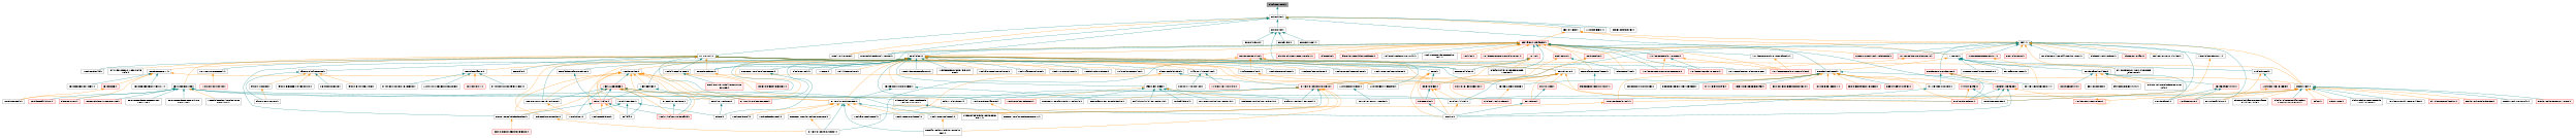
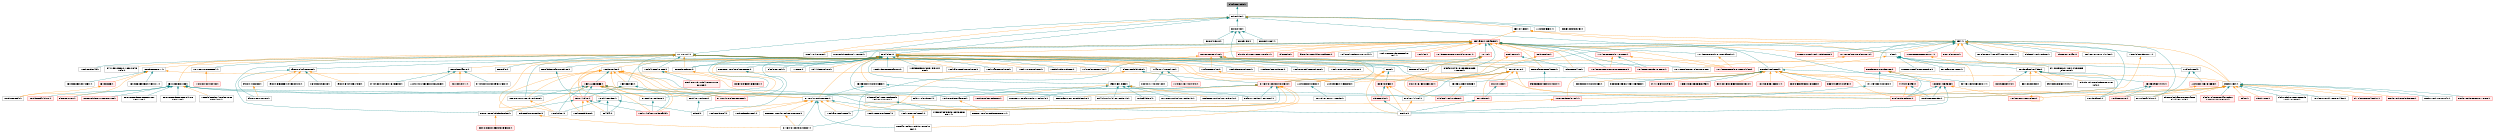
  digraph {
    node [color=grey40 fillcolor=white fontname=Helvetica fontsize=10 shape=box style=filled]
    edge [color=teal dir=back fontname=Helvetica fontsize=10 labelfontname=Helvetica labelfontsize=10 style=solid]
    n1 [color=gray40 fillcolor=grey60 fontcolor=black height=0.2 label="BindingsNode.h" width=0.4]
    n2 [height=0.2 label="Scheduler.h" width=0.4]
    n3 [height=0.2 label="AsyncWork.h" width=0.4]
    n4 [height=0.2 label="AwaitableTask.h" width=0.4]
    n5 [height=0.2 label="Coroutine.h" width=0.4]
    n6 [height=0.2 label="LocalWorkQueue.h" width=0.4]
    n7 [height=0.2 label="ParallelFor.h" width=0.4]
-   n8 [height=0.2 label="Wrapper.h" width=0.4]
+   n8 [height=0.2 label="Pipe.h" width=0.4]
    n9 [height=0.2 label="QueuedThreadPoolWrapper.h" width=0.4]
    n10 [height=0.2 label="ReserveScheduler.h" width=0.4]
    n11 [height=0.2 label="TaskPrivate.h" width=0.4]
    n12 [height=0.2 label="AnimationStreaming.h" width=0.4]
    n13 [height=0.2 label="AsyncEnumerateTask.h" width=0.4]
    n14 [height=0.2 label="AudioDecompress.h" width=0.4]
    n15 [height=0.2 label="AudioStreaming.h" width=0.4]
    n16 [height=0.2 label="AudioStreamingCache.h" width=0.4]
    n17 [height=0.2 label="Core.h" width=0.4]
    n18 [height=0.2 label="CoreSharedPCH.h" width=0.4]
    n19 [height=0.2 label="DistanceFieldAtlas.h" width=0.4]
    n20 [height=0.2 label="GroomBindingAsset.h" width=0.4]
    n21 [height=0.2 label="HierarchicalInstancedStatic\lMeshComponent.h" width=0.4]
    n22 [height=0.2 label="LandscapeProxy.h" width=0.4]
    n23 [height=0.2 label="MeshCardBuild.h" width=0.4]
    n24 [height=0.2 label="ModelingTaskTypes.h" width=0.4]
    n25 [height=0.2 label="RenderAssetUpdate.h" width=0.4]
    n26 [height=0.2 label="SampleBufferIO.h" width=0.4]
    n27 [height=0.2 label="SkinnedAssetAsyncCompile\lUtils.h" width=0.4]
    n28 [height=0.2 label="SoundWave.h" width=0.4]
    n29 [height=0.2 label="StaticMesh.h" width=0.4]
    n30 [height=0.2 label="StatsFile.h" width=0.4]
    n31 [height=0.2 label="TextureResource.h" width=0.4]
    n32 [height=0.2 label="CoroEvent.h" width=0.4]
    n33 [height=0.2 label="CoroParallelFor.h" width=0.4]
    n34 [height=0.2 label="CoroSpinLock.h" width=0.4]
    n35 [height=0.2 label="CoroTimeout.h" width=0.4]
    n36 [height=0.2 label="MeshRenderBufferSet.h" width=0.4]
    n37 [height=0.2 label="AsyncRegisterLevelContext.cpp" width=0.4]
    n38 [height=0.2 label="Blend.h" width=0.4]
    n39 [height=0.2 label="CachingMeshSDF.h" width=0.4]
    n40 [height=0.2 label="DisplaceMesh.h" width=0.4]
    n41 [height=0.2 label="DynamicMeshOctree3.h" width=0.4]
    n42 [height=0.2 label="FastReferenceCollector.h" width=0.4]
    n43 [height=0.2 label="GeometrySet3.h" width=0.4]
    n44 [height=0.2 label="KMeans.h" width=0.4]
    n45 [height=0.2 label="KelvinletBrushOp.h" width=0.4]
    n46 [height=0.2 label="MarchingCubes.h" width=0.4]
    n47 [height=0.2 label="MeshAdapterTransforms.h" width=0.4]
    n48 [height=0.2 label="MeshCaches.h" width=0.4]
    n49 [height=0.2 label="RemoveOccludedTriangles.h" width=0.4]
    n50 [height=0.2 label="MeshEraseSculptLayerBrush\lOps.h" width=0.4]
    n51 [height=0.2 label="MeshGroupPaintBrushOps.h" width=0.4]
    n52 [height=0.2 label="MeshInflateBrushOps.h" width=0.4]
    n53 [height=0.2 label="MeshMoveBrushOps.h" width=0.4]
    n54 [height=0.2 label="MeshPinchBrushOps.h" width=0.4]
    n55 [height=0.2 label="MeshPlaneBrushOps.h" width=0.4]
    n56 [height=0.2 label="MeshQueries.h" width=0.4]
    n57 [height=0.2 label="SparseNarrowBandMeshSDF.h" width=0.4]
    n58 [height=0.2 label="SweepingMeshSDF.h" width=0.4]
    n59 [height=0.2 label="MeshSculptBrushOps.h" width=0.4]
    n60 [height=0.2 label="MeshSmoothingBrushOps.h" width=0.4]
    n61 [height=0.2 label="MeshVertexPaintBrushOps.h" width=0.4]
    n62 [height=0.2 label="ParallelTransformReduce.h" width=0.4]
    n63 [height=0.2 label="RenderCommandPipes3.h" width=0.4]
    n64 [height=0.2 label="SparseDynamicPointOctree3.h" width=0.4]
    n65 [height=0.2 label="SubRegionRemesher.h" width=0.4]
    n66 [height=0.2 label="UniformMirrorSolver.h" width=0.4]
    n67 [height=0.2 label="AssetSourceFilenameCache.h" width=0.4]
    n68 [height=0.2 label="AudioThread.h" width=0.4]
    n69 [height=0.2 label="PhysScene_AsyncPhysicsState\lJobQueue.h" width=0.4]
    n70 [height=0.2 label="RenderGraphBuilder.h" width=0.4]
    n71 [height=0.2 label="RenderingThread.h" width=0.4]
    n72 [height=0.2 label="SaveGameSystem.h" width=0.4]
    n73 [height=0.2 label="Task.h" width=0.4]
    n74 [color=red fillcolor="#FFF0F0" height=0.2 label="TaskGraphInterfaces.h" width=0.4]
    n75 [color=red fillcolor="#FFF0F0" height=0.2 label="MonotonicTimeline.h" width=0.4]
    n76 [height=0.2 label="SoundWaveProxyReader.h" width=0.4]
    n77 [color=red fillcolor="#FFF0F0" height=0.2 label="CoreUObject.h" width=0.4]
    n78 [height=0.2 label="Engine.h" width=0.4]
    n79 [color=red fillcolor="#FFF0F0" height=0.2 label="SlateBasics.h" width=0.4]
    n80 [color=red fillcolor="#FFF0F0" height=0.2 label="CoreUObjectSharedPCH.h" width=0.4]
    n81 [height=0.2 label="BaseDynamicMeshSceneProxy.h" width=0.4]
    n82 [color=red fillcolor="#FFF0F0" height=0.2 label="DynamicMeshComponent.h" width=0.4]
    n83 [height=0.2 label="GroomBindingBuilder.h" width=0.4]
    n84 [height=0.2 label="GroomComponent.h" width=0.4]
    n85 [height=0.2 label="GroomCreateBindingOptions.h" width=0.4]
    n86 [height=0.2 label="GroomInstance.h" width=0.4]
    n87 [height=0.2 label="HairStrandsCore.h" width=0.4]
    n88 [height=0.2 label="HierarchicalStaticMeshScene\lProxy.h" width=0.4]
    n89 [color=red fillcolor="#FFF0F0" height=0.2 label="Landscape.h" width=0.4]
    n90 [height=0.2 label="LandscapeEdit.h" width=0.4]
    n91 [height=0.2 label="LandscapeRender.h" width=0.4]
    n92 [height=0.2 label="LandscapeStreamingProxy.h" width=0.4]
    n93 [height=0.2 label="LandscapeSubsystem.h" width=0.4]
    n94 [height=0.2 label="EditUVIslandsTool.h" width=0.4]
    n95 [color=red fillcolor="#FFF0F0" height=0.2 label="BackgroundModelingCompute\lSource.h" width=0.4]
    n96 [color=red fillcolor="#FFF0F0" height=0.2 label="SkeletalMeshUpdate.h" width=0.4]
    n97 [height=0.2 label="AudioImpulseResponseAsset.h" width=0.4]
    n98 [color=red fillcolor="#FFF0F0" height=0.2 label="SoundSubmix.h" width=0.4]
    n99 [height=0.2 label="SynthComponentGranulator.h" width=0.4]
    n100 [height=0.2 label="SynthComponentWaveTable.h" width=0.4]
    n101 [height=0.2 label="EngineMinimal.h" width=0.4]
    n102 [color=red fillcolor="#FFF0F0" height=0.2 label="EngineSharedPCH.h" width=0.4]
    n103 [color=red fillcolor="#FFF0F0" height=0.2 label="SoundCue.h" width=0.4]
    n104 [color=red fillcolor="#FFF0F0" height=0.2 label="SoundNode.h" width=0.4]
    n105 [color=red fillcolor="#FFF0F0" height=0.2 label="SoundWaveProcedural.h" width=0.4]
    n106 [height=0.2 label="ChaosFleshGenerateSurface\lBindingsNode.h" width=0.4]
    n107 [color=red fillcolor="#FFF0F0" height=0.2 label="DisplayClusterConfiguration\lTypes_OutputRemap.h" width=0.4]
    n108 [color=red fillcolor="#FFF0F0" height=0.2 label="Editor.h" width=0.4]
    n109 [color=red fillcolor="#FFF0F0" height=0.2 label="FleshAsset.h" width=0.4]
    n110 [color=red fillcolor="#FFF0F0" height=0.2 label="InstancedStaticMesh.h" width=0.4]
    n111 [height=0.2 label="LightWeightInstanceStatic\lMeshManager.h" width=0.4]
    n112 [height=0.2 label="NaniteAssemblyDataBuilder.h" width=0.4]
    n113 [color=red fillcolor="#FFF0F0" height=0.2 label="NaniteResourcesHelper.h" width=0.4]
    n114 [color=red fillcolor="#FFF0F0" height=0.2 label="PhysicsDataCollection.h" width=0.4]
    n115 [color=red fillcolor="#FFF0F0" height=0.2 label="StaticMeshBackedTarget.h" width=0.4]
    n116 [height=0.2 label="StaticMeshImportUtils.h" width=0.4]
    n117 [color=red fillcolor="#FFF0F0" height=0.2 label="StaticMeshSceneProxyDesc.h" width=0.4]
    n118 [height=0.2 label="MaterialCacheVirtualTexture\lDescriptor.h" width=0.4]
    n119 [color=red fillcolor="#FFF0F0" height=0.2 label="ParticleDefinitions.h" width=0.4]
    n120 [color=red fillcolor="#FFF0F0" height=0.2 label="SlateTextures.h" width=0.4]
    n121 [color=red fillcolor="#FFF0F0" height=0.2 label="StreamableTextureResource.h" width=0.4]
    n122 [height=0.2 label="TextureRenderTarget2DArray\lResource.h" width=0.4]
    n123 [height=0.2 label="TextureRenderTargetVolume\lResource.h" width=0.4]
    n124 [height=0.2 label="DataflowEditorWeightMapPaint\lTool.h" width=0.4]
    n125 [height=0.2 label="DeformMeshPolygonsTool.h" width=0.4]
    n126 [height=0.2 label="MeshGroupPaintTool.h" width=0.4]
    n127 [height=0.2 label="MeshVertexPaintTool.h" width=0.4]
    n128 [height=0.2 label="MeshVertexSculptTool.h" width=0.4]
    n129 [height=0.2 label="SceneGeometrySpatialCache.h" width=0.4]
    n130 [height=0.2 label="DynamicMeshSculptTool.h" width=0.4]
    n131 [height=0.2 label="MeshSculptUtil.h" width=0.4]
    n132 [height=0.2 label="MeshSelectionTool.h" width=0.4]
    n133 [height=0.2 label="OctreeDynamicMeshComponent.h" width=0.4]
    n134 [color=red fillcolor="#FFF0F0" height=0.2 label="GarbageCollectionHistory.h" width=0.4]
    n135 [height=0.2 label="CollisionPrimitivesMechanic.h" width=0.4]
    n136 [height=0.2 label="CubeGridTool.h" width=0.4]
    n137 [height=0.2 label="CurveControlPointsMechanic.h" width=0.4]
    n138 [height=0.2 label="LatticeControlPointsMechanic.h" width=0.4]
    n139 [color=red fillcolor="#FFF0F0" height=0.2 label="MeshTopologySelector.h" width=0.4]
    n140 [height=0.2 label="SpaceCurveDeformationMechanic.h" width=0.4]
    n141 [height=0.2 label="Morphology.h" width=0.4]
    n142 [height=0.2 label="Solidify.h" width=0.4]
    n143 [color=red fillcolor="#FFF0F0" height=0.2 label="FastWinding.h" width=0.4]
    n144 [color=red fillcolor="#FFF0F0" height=0.2 label="MeshWindingNumberGrid.h" width=0.4]
    n145 [color=red fillcolor="#FFF0F0" height=0.2 label="RemoveOccludedTrianglesOp.h" width=0.4]
    n146 [height=0.2 label="MeshSpatialSort.h" width=0.4]
    n147 [color=red fillcolor="#FFF0F0" height=0.2 label="DynamicVerticesOctree3.h" width=0.4]
    n148 [color=red fillcolor="#FFF0F0" height=0.2 label="MeshAABBTree3.h" width=0.4]
    n149 [color=red fillcolor="#FFF0F0" height=0.2 label="MultiCurveMirrorUtils.h" width=0.4]
    n150 [height=0.2 label="PositionMirrorSolver.h" width=0.4]
    n151 [color=red fillcolor="#FFF0F0" height=0.2 label="AudioDeviceManager.h" width=0.4]
    n152 [height=0.2 label="SoundDefinitions.h" width=0.4]
    n153 [height=0.2 label="CanvasRender.h" width=0.4]
    n154 [height=0.2 label="GPUDebugCrashUtils.h" width=0.4]
    n155 [height=0.2 label="IDisplayClusterShadersTexture\lUtils.h" width=0.4]
    n156 [color=red fillcolor="#FFF0F0" height=0.2 label="LandscapeUtils.h" width=0.4]
    n157 [height=0.2 label="RenderGraph.h" width=0.4]
    n158 [color=red fillcolor="#FFF0F0" height=0.2 label="RenderGraphUtils.h" width=0.4]
    n159 [color=red fillcolor="#FFF0F0" height=0.2 label="ComponentReregisterContext.h" width=0.4]
    n160 [color=red fillcolor="#FFF0F0" height=0.2 label="NaniteVertexFactory.h" width=0.4]
    n161 [color=red fillcolor="#FFF0F0" height=0.2 label="ParticlePerfStatsManager.h" width=0.4]
    n162 [color=red fillcolor="#FFF0F0" height=0.2 label="RealtimeGPUProfiler.h" width=0.4]
    n163 [height=0.2 label="RenderCommandPipes.h" width=0.4]
    n164 [height=0.2 label="SceneRenderBuilderInterface.h" width=0.4]
    n165 [color=red fillcolor="#FFF0F0" height=0.2 label="SkinWeightProfile.h" width=0.4]
    n166 [height=0.2 label="SkyLightComponent.h" width=0.4]
    n167 [height=0.2 label="SplineMeshSceneProxy.h" width=0.4]
    n168 [color=red fillcolor="#FFF0F0" height=0.2 label="UniformBuffer.h" width=0.4]
    n169 [color=red fillcolor="#FFF0F0" height=0.2 label="WaterInstanceDataBuffer.h" width=0.4]
    n170 [color=red fillcolor="#FFF0F0" height=0.2 label="MediaCapture.h" width=0.4]
    n171 [color=red fillcolor="#FFF0F0" height=0.2 label="AsyncRegisterLevelContext.h" width=0.4]
    n172 [color=red fillcolor="#FFF0F0" height=0.2 label="DrawElements.h" width=0.4]
    n173 [color=red fillcolor="#FFF0F0" height=0.2 label="InstanceDataSceneProxy.h" width=0.4]
    n174 [color=red fillcolor="#FFF0F0" height=0.2 label="IoDispatcher.h" width=0.4]
    n175 [height=0.2 label="LevelStreamingProfilingSubsystem.h" width=0.4]
    n176 [height=0.2 label="MaterialRenderProxy.h" width=0.4]
    n177 [color=red fillcolor="#FFF0F0" height=0.2 label="PrecomputedMeshWeightData.h" width=0.4]
    n178 [color=red fillcolor="#FFF0F0" height=0.2 label="RenderCommandFence.h" width=0.4]
    n179 [height=0.2 label="SkeletalMeshUpdater.h" width=0.4]
    n180 [color=red fillcolor="#FFF0F0" height=0.2 label="SlateDrawBuffer.h" width=0.4]
    n181 [height=0.2 label="TaskConcurrencyLimiter.h" width=0.4]
    n182 [color=red fillcolor="#FFF0F0" height=0.2 label="MaterialInterface.h" width=0.4]
    n183 [color=red fillcolor="#FFF0F0" height=0.2 label="Async.h" width=0.4]
    n184 [height=0.2 label="IPlatformFileManagedStorage\lWrapper.h" width=0.4]
    n185 [color=red fillcolor="#FFF0F0" height=0.2 label="BodySetup.h" width=0.4]
    n186 [height=0.2 label="ChaosCooking.h" width=0.4]
    n187 [color=red fillcolor="#FFF0F0" height=0.2 label="ContentStreaming.h" width=0.4]
    n188 [color=red fillcolor="#FFF0F0" height=0.2 label="DisplayClusterNetConnection.h" width=0.4]
    n189 [color=red fillcolor="#FFF0F0" height=0.2 label="FileCache.h" width=0.4]
    n190 [color=red fillcolor="#FFF0F0" height=0.2 label="GenericAccessibleInterfaces.h" width=0.4]
    n191 [height=0.2 label="MallocBinnedCommonUtils.h" width=0.4]
    n192 [height=0.2 label="MarkActorRenderStateDirty\lTask.h" width=0.4]
    n193 [color=red fillcolor="#FFF0F0" height=0.2 label="Modules.h" width=0.4]
    n194 [color=red fillcolor="#FFF0F0" height=0.2 label="MovieSceneComponentAccessors.h" width=0.4]
    n195 [color=red fillcolor="#FFF0F0" height=0.2 label="MovieSceneDecompositionQuery.h" width=0.4]
    n196 [color=red fillcolor="#FFF0F0" height=0.2 label="MovieSceneEntityManager.h" width=0.4]
    n197 [color=red fillcolor="#FFF0F0" height=0.2 label="MovieSceneEntitySystem.h" width=0.4]
    n198 [color=red fillcolor="#FFF0F0" height=0.2 label="MovieSceneEntitySystemLinker.h" width=0.4]
    n199 [height=0.2 label="MovieSceneEntitySystemGraphs.h" width=0.4]
    n1 -> n2
    n2 -> n3
    n2 -> n4
    n2 -> n5
    n2 -> n6 [color=darkorange]
    n2 -> n7
    n2 -> n8
    n2 -> n9
    n2 -> n10
    n2 -> n11 [color=darkorange]
    n3 -> n12 [color=darkorange]
    n3 -> n13
    n3 -> n14 [color=darkorange]
    n3 -> n15 [color=darkorange]
    n3 -> n16 [color=darkorange]
    n3 -> n17
    n3 -> n18 [color=darkorange]
    n3 -> n19
    n3 -> n20
    n3 -> n21
    n3 -> n22 [color=darkorange]
    n3 -> n23
    n3 -> n24
    n3 -> n25
    n3 -> n26 [color=darkorange]
    n3 -> n27 [color=darkorange]
    n3 -> n28
    n3 -> n29 [color=darkorange]
    n3 -> n30
    n3 -> n31 [color=darkorange]
    n5 -> n32
    n5 -> n33
    n5 -> n34
    n5 -> n35
    n7 -> n18
    n7 -> n33
    n7 -> n36
    n7 -> n37
    n7 -> n38
    n7 -> n39 [color=darkorange]
    n7 -> n40
    n7 -> n41 [color=darkorange]
    n7 -> n42 [color=darkorange]
    n7 -> n43
    n7 -> n44
    n7 -> n45 [color=darkorange]
    n7 -> n46 [color=darkorange]
    n7 -> n47
    n7 -> n48
    n7 -> n49
    n7 -> n50
    n7 -> n51 [color=darkorange]
    n7 -> n52
    n7 -> n53 [color=darkorange]
    n7 -> n54
    n7 -> n55
    n7 -> n56 [color=darkorange]
    n7 -> n57
    n7 -> n58
    n7 -> n59 [color=darkorange]
    n7 -> n60
    n7 -> n61 [color=darkorange]
    n7 -> n62
    n7 -> n63 [color=darkorange]
    n7 -> n64
    n7 -> n65 [color=darkorange]
    n7 -> n66 [color=darkorange]
    n8 -> n67
    n8 -> n68
    n8 -> n69
    n8 -> n70
    n8 -> n71 [color=darkorange]
    n8 -> n72
    n11 -> n8 [color=darkorange]
    n11 -> n73 [color=darkorange]
    n11 -> n74 [color=darkorange]
    n13 -> n75 [color=darkorange]
    n14 -> n76
    n15 -> n16 [color=darkorange]
    n17 -> n77
    n17 -> n78 [color=darkorange]
    n17 -> n79 [color=darkorange]
    n18 -> n80 [color=darkorange]
    n19 -> n81 [color=darkorange]
    n19 -> n82
    n20 -> n83 [color=darkorange]
    n20 -> n84
    n20 -> n85 [color=darkorange]
    n20 -> n86 [color=darkorange]
    n20 -> n87
    n21 -> n88
    n22 -> n89 [color=darkorange]
    n22 -> n90 [color=darkorange]
    n22 -> n91 [color=darkorange]
    n22 -> n92
    n22 -> n93
    n24 -> n94 [color=darkorange]
    n24 -> n95
    n25 -> n96 [color=darkorange]
    n26 -> n97
    n26 -> n98 [color=darkorange]
    n26 -> n99
    n26 -> n100
    n28 -> n14 [color=darkorange]
    n28 -> n16 [color=darkorange]
    n28 -> n101
    n28 -> n102 [color=darkorange]
    n28 -> n103 [color=darkorange]
    n28 -> n104 [color=darkorange]
    n28 -> n105 [color=darkorange]
    n29 -> n101
    n29 -> n102 [color=darkorange]
    n29 -> n106 [color=darkorange]
    n29 -> n107
    n29 -> n108 [color=darkorange]
    n29 -> n109 [color=darkorange]
    n29 -> n110 [color=darkorange]
    n29 -> n111
    n29 -> n112
    n29 -> n113 [color=darkorange]
    n29 -> n114 [color=darkorange]
    n29 -> n115 [color=darkorange]
    n29 -> n116
    n29 -> n117
    n31 -> n78
    n31 -> n101
    n31 -> n102
    n31 -> n118 [color=darkorange]
    n31 -> n119
    n31 -> n120
    n31 -> n121
    n31 -> n122
    n31 -> n123
    n36 -> n81 [color=darkorange]
    n39 -> n38
    n41 -> n124
    n41 -> n126 [color=darkorange]
    n41 -> n127
    n41 -> n128 [color=darkorange]
    n41 -> n130
    n41 -> n131 [color=darkorange]
    n41 -> n132 [color=darkorange]
    n41 -> n133 [color=darkorange]
    n42 -> n134
    n43 -> n125
    n43 -> n135
    n43 -> n136
    n43 -> n137
    n43 -> n138 [color=darkorange]
    n43 -> n139 [color=darkorange]
    n43 -> n140
    n46 -> n38
    n46 -> n141
    n46 -> n142
    n48 -> n143
    n48 -> n144
    n49 -> n145 [color=darkorange]
    n56 -> n39 [color=darkorange]
    n56 -> n41 [color=darkorange]
    n56 -> n48 [color=darkorange]
    n56 -> n57 [color=darkorange]
    n56 -> n58 [color=darkorange]
    n56 -> n141 [color=darkorange]
    n56 -> n143 [color=darkorange]
    n56 -> n144 [color=darkorange]
    n56 -> n146 [color=darkorange]
    n56 -> n147 [color=darkorange]
    n56 -> n148
    n57 -> n141 [color=darkorange]
    n58 -> n144
    n62 -> n143
    n63 -> n41
    n63 -> n129
    n64 -> n147
    n65 -> n130 [color=darkorange]
    n66 -> n149
    n66 -> n150
    n68 -> n151
-   n68 -> n152 [color=darkorange]
+   n68 -> n152
    n70 -> n153 [color=darkorange]
    n70 -> n154 [color=darkorange]
    n70 -> n155 [color=darkorange]
    n70 -> n156
    n70 -> n157
    n70 -> n158
    n71 -> n25
    n71 -> n102 [color=darkorange]
    n71 -> n110 [color=darkorange]
    n71 -> n159 [color=darkorange]
    n71 -> n160 [color=darkorange]
    n71 -> n161 [color=darkorange]
    n71 -> n162
    n71 -> n163 [color=darkorange]
    n71 -> n164
    n71 -> n165 [color=darkorange]
    n71 -> n166 [color=darkorange]
    n71 -> n167
    n71 -> n168 [color=darkorange]
    n71 -> n169
    n73 -> n8 [color=darkorange]
    n73 -> n29 [color=darkorange]
    n73 -> n69 [color=darkorange]
    n73 -> n82
    n73 -> n91
    n73 -> n170
    n73 -> n171
    n73 -> n172 [color=darkorange]
    n73 -> n173
    n73 -> n174 [color=darkorange]
    n73 -> n175
    n73 -> n176
    n73 -> n177
    n73 -> n178
    n73 -> n179 [color=darkorange]
    n73 -> n180
    n73 -> n181 [color=darkorange]
    n74 -> n6 [color=darkorange]
    n74 -> n7 [color=darkorange]
    n74 -> n9
    n74 -> n18
    n74 -> n42 [color=darkorange]
    n74 -> n71
    n74 -> n174 [color=darkorange]
    n74 -> n177 [color=darkorange]
    n74 -> n182
    n74 -> n183
    n74 -> n184
    n74 -> n185 [color=darkorange]
    n74 -> n186 [color=darkorange]
    n74 -> n187 [color=darkorange]
    n74 -> n188 [color=darkorange]
    n74 -> n189 [color=darkorange]
    n74 -> n190 [color=darkorange]
    n74 -> n191
    n74 -> n192 [color=darkorange]
    n74 -> n193 [color=darkorange]
    n74 -> n194
    n74 -> n195 [color=darkorange]
    n74 -> n196
    n74 -> n197
    n74 -> n198 [color=darkorange]
    n74 -> n199
    n77 -> n78 [color=darkorange]
    n77 -> n79
    n77 -> n101 [color=darkorange]
    n79 -> n78
    n82 -> n36
    n82 -> n94
    n82 -> n124 [color=darkorange]
    n82 -> n125
    n82 -> n126
    n82 -> n127 [color=darkorange]
    n82 -> n128 [color=darkorange]
    n82 -> n129 [color=darkorange]
    n86 -> n84 [color=darkorange]
    n89 -> n90 [color=darkorange]
    n101 -> n78 [color=darkorange]
    n103 -> n78
    n104 -> n103
    n110 -> n88 [color=darkorange]
    n113 -> n113 [color=darkorange]
    n127 -> n124 [color=darkorange]
    n133 -> n130 [color=darkorange]
    n143 -> n49
    n143 -> n142 [color=darkorange]
    n143 -> n144
    n143 -> n146 [color=darkorange]
    n148 -> n39 [color=darkorange]
    n148 -> n41 [color=darkorange]
    n148 -> n49 [color=darkorange]
    n148 -> n57
    n148 -> n58 [color=darkorange]
    n148 -> n141
    n148 -> n142
    n148 -> n143
    n148 -> n144 [color=darkorange]
    n148 -> n147
    n151 -> n152 [color=darkorange]
    n158 -> n157
    n158 -> n170
    n166 -> n78
    n168 -> n91
    n168 -> n102 [color=darkorange]
    n171 -> n37 [color=darkorange]
    n173 -> n167 [color=darkorange]
    n174 -> n96 [color=darkorange]
    n176 -> n91 [color=darkorange]
    n178 -> n29 [color=darkorange]
    n178 -> n102
    n178 -> n166
    n178 -> n182 [color=darkorange]
    n182 -> n78
    n182 -> n91
    n182 -> n102
    n182 -> n113 [color=darkorange]
    n183 -> n33
    n183 -> n77 [color=darkorange]
    n183 -> n130
    n183 -> n184 [color=darkorange]
    n185 -> n82 [color=darkorange]
    n185 -> n186
    n187 -> n12 [color=darkorange]
    n187 -> n14 [color=darkorange]
    n187 -> n15 [color=darkorange]
    n187 -> n16
    n187 -> n28 [color=darkorange]
    n196 -> n194 [color=darkorange]
    n196 -> n197
    n196 -> n198 [color=darkorange]
    n199 -> n198 [color=darkorange]
  }
